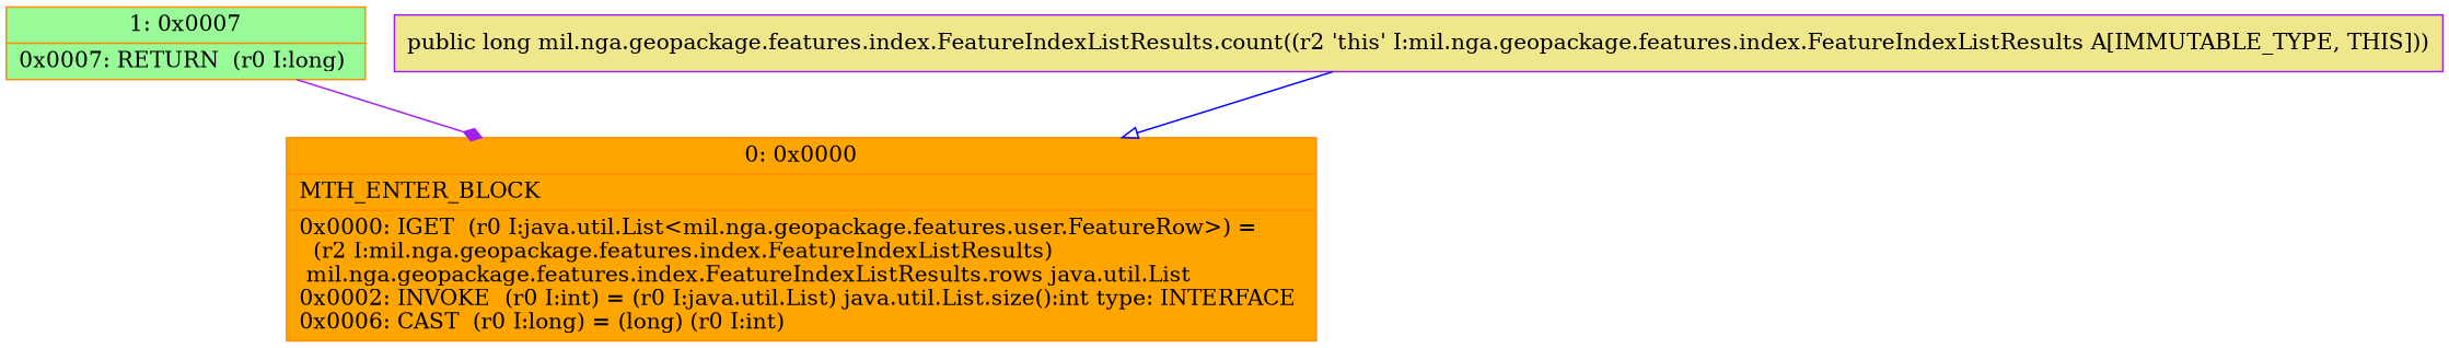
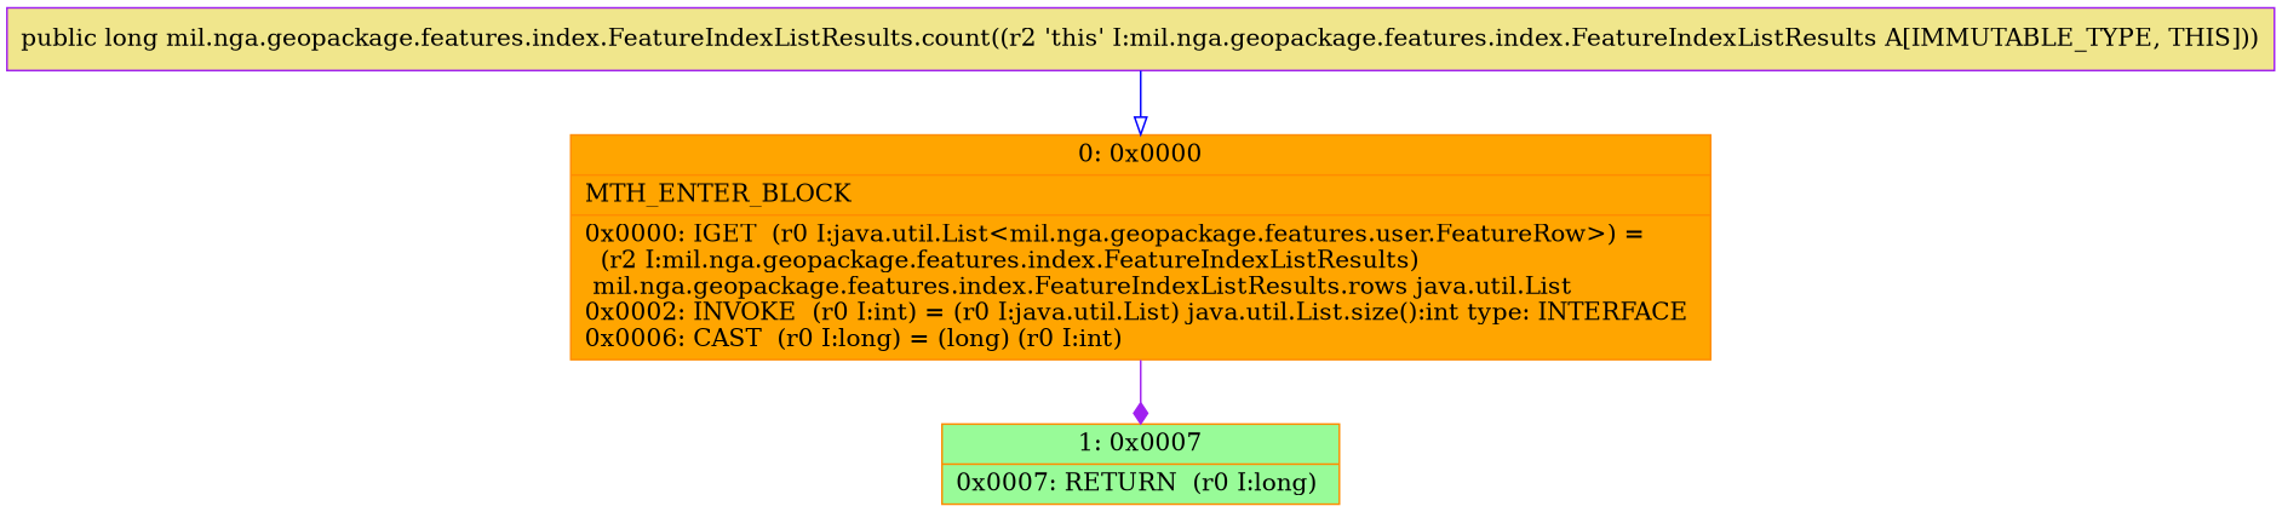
  digraph {
    node [shape=record style=filled color=darkorange]
    n1 [label="{0\:\ 0x0000|MTH_ENTER_BLOCK\l|0x0000: IGET  (r0 I:java.util.List\<mil.nga.geopackage.features.user.FeatureRow\>) = \l  (r2 I:mil.nga.geopackage.features.index.FeatureIndexListResults)\l mil.nga.geopackage.features.index.FeatureIndexListResults.rows java.util.List \l0x0002: INVOKE  (r0 I:int) = (r0 I:java.util.List) java.util.List.size():int type: INTERFACE \l0x0006: CAST  (r0 I:long) = (long) (r0 I:int) \l}" fillcolor=orange]
    n2 [label="{1\:\ 0x0007|0x0007: RETURN  (r0 I:long) \l}" fillcolor=palegreen]
    n3 [label="{public long mil.nga.geopackage.features.index.FeatureIndexListResults.count((r2 'this' I:mil.nga.geopackage.features.index.FeatureIndexListResults A[IMMUTABLE_TYPE, THIS])) }" fillcolor=khaki color=purple]
-   n2 -> n1 [color=purple arrowhead=diamond]
+   n1 -> n2 [color=purple arrowhead=diamond]
    n3 -> n1 [color=blue arrowhead=onormal]
  }
